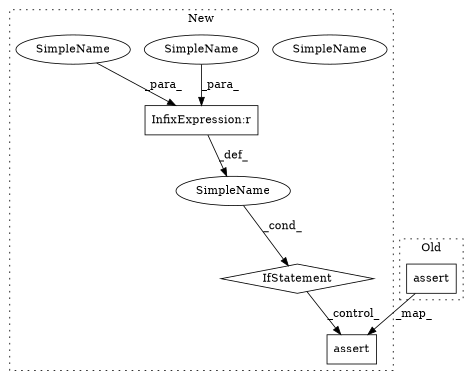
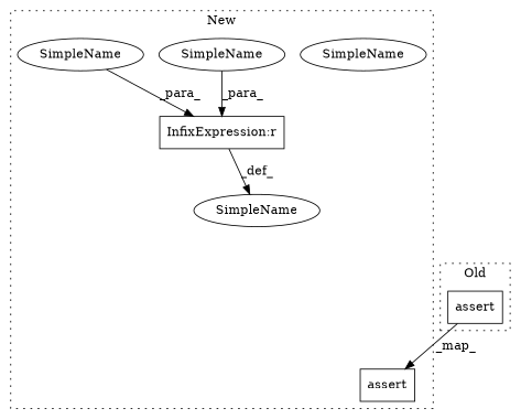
  digraph {
    node [a=42 l=4 s=6269 shape=ellipse]
    n1 [a=6 l=7 label=assert s=6336 shape=box]
    n2 [label=SimpleName l="" s=""]
-   n3 [a=25 l="4,2" label=IfStatement s="6265,6281" shape=diamond]
    n4 [a=27 label="InfixExpression:r" s=6273 shape=box]
    n5 [label=SimpleName]
    n6 [label=SimpleName]
    n7 [label=SimpleName s=6277]
    n8 [a=6 l=7 label=assert s=6274 shape=box]
    subgraph cluster_1 {
      label=New
      style=dotted
      n1
      n2
-     n3
      n4
      n5
      n6
      n7
    }
    subgraph cluster_2 {
      label=Old
      style=dotted
      n8
    }
-   n2 -> n3 [label=_cond_]
-   n3 -> n1 [label=_control_]
    n4 -> n2 [label=_def_]
    n6 -> n4 [label=_para_]
    n7 -> n4 [label=_para_]
    n8 -> n1 [label=_map_]
  }
